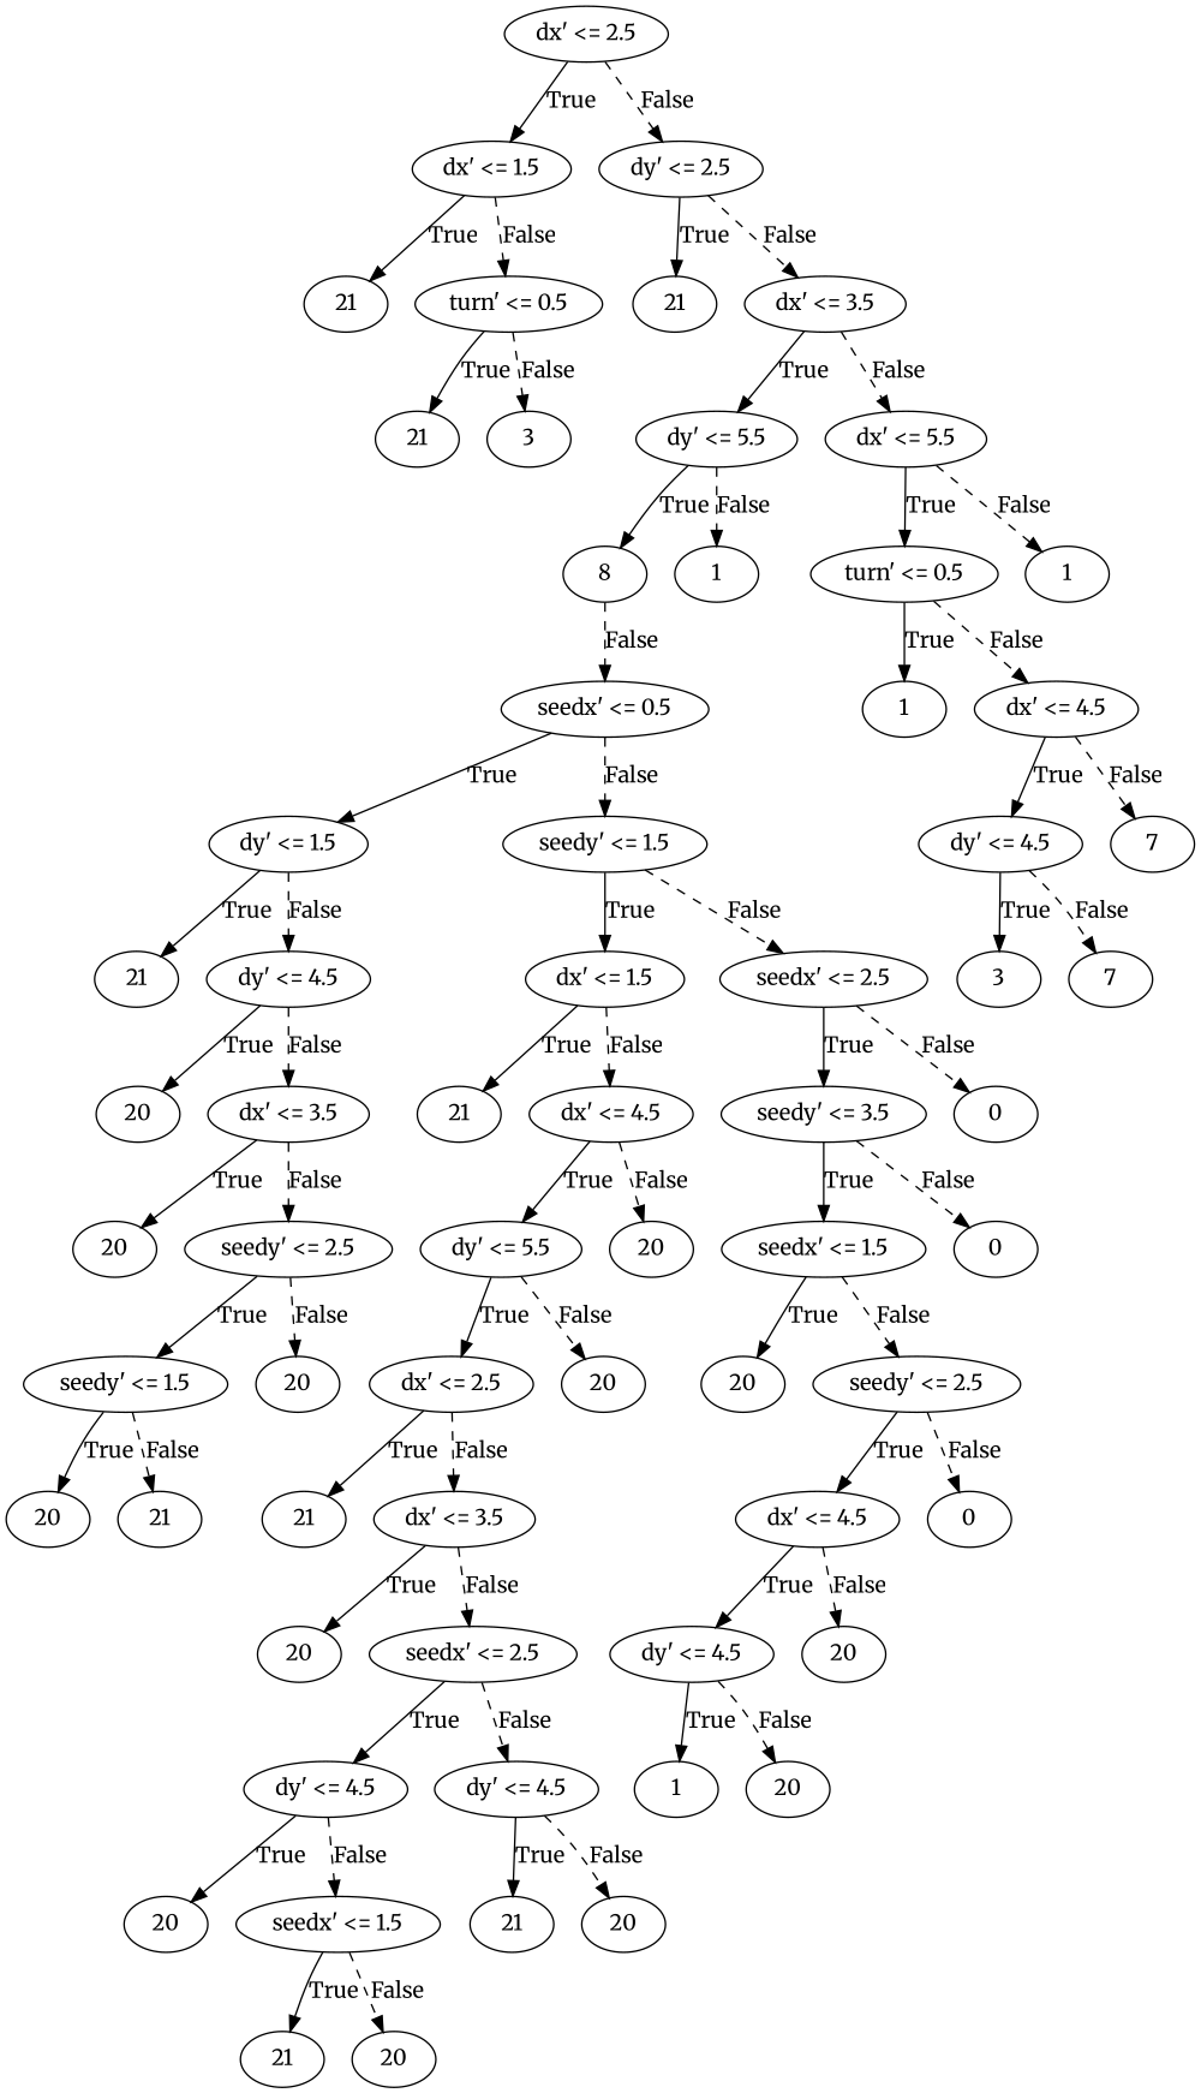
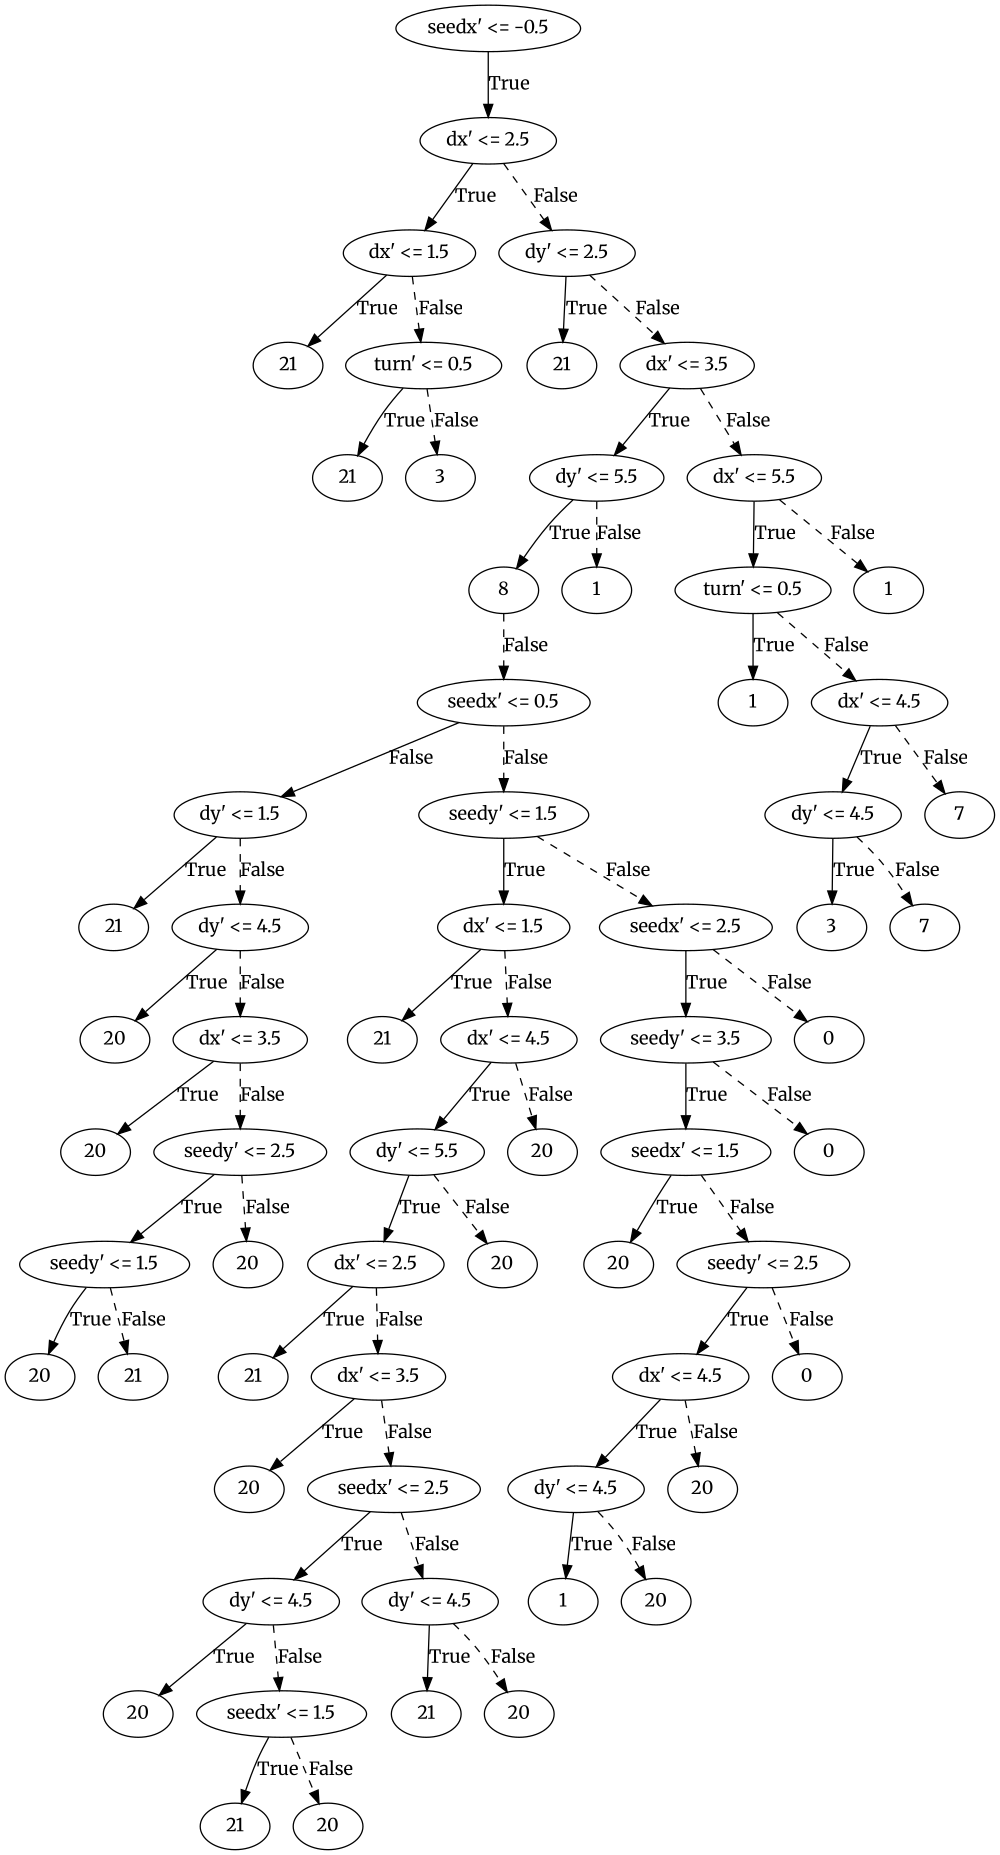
  digraph {
    fontname=Merriweather
    node [fontname=Merriweather]
    edge [fontname=Merriweather]
+   n1 [label="seedx' <= -0.5"]
    n2 [label="dx' <= 2.5"]
    n3 [label="dx' <= 1.5"]
    n4 [label="dy' <= 2.5"]
    n5 [label="seedx' <= 0.5"]
    n6 [label="dy' <= 1.5"]
    n7 [label="seedy' <= 1.5"]
    n8 [label=21]
    n9 [label="turn' <= 0.5"]
    n10 [label=21]
    n11 [label="dx' <= 3.5"]
    n12 [label=21]
    n13 [label=3]
    n14 [label="dy' <= 5.5"]
    n15 [label="dx' <= 5.5"]
    n16 [label=8]
    n17 [label=1]
    n18 [label="turn' <= 0.5"]
    n19 [label=1]
    n20 [label=1]
    n21 [label="dx' <= 4.5"]
    n22 [label="dy' <= 4.5"]
    n23 [label=7]
    n24 [label=3]
    n25 [label=7]
    n26 [label=21]
    n27 [label="dy' <= 4.5"]
    n28 [label="dx' <= 1.5"]
    n29 [label="seedx' <= 2.5"]
    n30 [label=20]
    n31 [label="dx' <= 3.5"]
    n32 [label=20]
    n33 [label="seedy' <= 2.5"]
    n34 [label="seedy' <= 1.5"]
    n35 [label=20]
    n36 [label=20]
    n37 [label=21]
    n38 [label=21]
    n39 [label="dx' <= 4.5"]
    n40 [label="seedy' <= 3.5"]
    n41 [label=0]
    n42 [label="dy' <= 5.5"]
    n43 [label=20]
    n44 [label="dx' <= 2.5"]
    n45 [label=20]
    n46 [label=21]
    n47 [label="dx' <= 3.5"]
    n48 [label=20]
    n49 [label="seedx' <= 2.5"]
    n50 [label="dy' <= 4.5"]
    n51 [label="dy' <= 4.5"]
    n52 [label=20]
    n53 [label="seedx' <= 1.5"]
    n54 [label=21]
    n55 [label=20]
    n56 [label=21]
    n57 [label=20]
    n58 [label="seedx' <= 1.5"]
    n59 [label=0]
    n60 [label=20]
    n61 [label="seedy' <= 2.5"]
    n62 [label="dx' <= 4.5"]
    n63 [label=0]
    n64 [label="dy' <= 4.5"]
    n65 [label=20]
    n66 [label=1]
    n67 [label=20]
+   n1 -> n2 [label=True]
    n2 -> n3 [label=True]
    n2 -> n4 [label=False style=dashed]
    n3 -> n8 [label=True]
    n3 -> n9 [label=False style=dashed]
    n4 -> n10 [label=True]
    n4 -> n11 [label=False style=dashed]
-   n5 -> n6 [label=True]
+   n5 -> n6 [label=False]
    n5 -> n7 [label=False style=dashed]
    n6 -> n26 [label=True]
    n6 -> n27 [label=False style=dashed]
    n7 -> n28 [label=True]
    n7 -> n29 [label=False style=dashed]
    n9 -> n12 [label=True]
    n9 -> n13 [label=False style=dashed]
    n11 -> n14 [label=True]
    n11 -> n15 [label=False style=dashed]
    n14 -> n16 [label=True]
    n14 -> n17 [label=False style=dashed]
    n15 -> n18 [label=True]
    n15 -> n19 [label=False style=dashed]
    n16 -> n5 [label=False style=dashed]
    n18 -> n20 [label=True]
    n18 -> n21 [label=False style=dashed]
    n21 -> n22 [label=True]
    n21 -> n23 [label=False style=dashed]
    n22 -> n24 [label=True]
    n22 -> n25 [label=False style=dashed]
    n27 -> n30 [label=True]
    n27 -> n31 [label=False style=dashed]
    n28 -> n38 [label=True]
    n28 -> n39 [label=False style=dashed]
    n29 -> n40 [label=True]
    n29 -> n41 [label=False style=dashed]
    n31 -> n32 [label=True]
    n31 -> n33 [label=False style=dashed]
    n33 -> n34 [label=True]
    n33 -> n35 [label=False style=dashed]
    n34 -> n36 [label=True]
    n34 -> n37 [label=False style=dashed]
    n39 -> n42 [label=True]
    n39 -> n43 [label=False style=dashed]
    n40 -> n58 [label=True]
    n40 -> n59 [label=False style=dashed]
    n42 -> n44 [label=True]
    n42 -> n45 [label=False style=dashed]
    n44 -> n46 [label=True]
    n44 -> n47 [label=False style=dashed]
    n47 -> n48 [label=True]
    n47 -> n49 [label=False style=dashed]
    n49 -> n50 [label=True]
    n49 -> n51 [label=False style=dashed]
    n50 -> n52 [label=True]
    n50 -> n53 [label=False style=dashed]
    n51 -> n54 [label=True]
    n51 -> n55 [label=False style=dashed]
    n53 -> n56 [label=True]
    n53 -> n57 [label=False style=dashed]
    n58 -> n60 [label=True]
    n58 -> n61 [label=False style=dashed]
    n61 -> n62 [label=True]
    n61 -> n63 [label=False style=dashed]
    n62 -> n64 [label=True]
    n62 -> n65 [label=False style=dashed]
    n64 -> n66 [label=True]
    n64 -> n67 [label=False style=dashed]
  }
